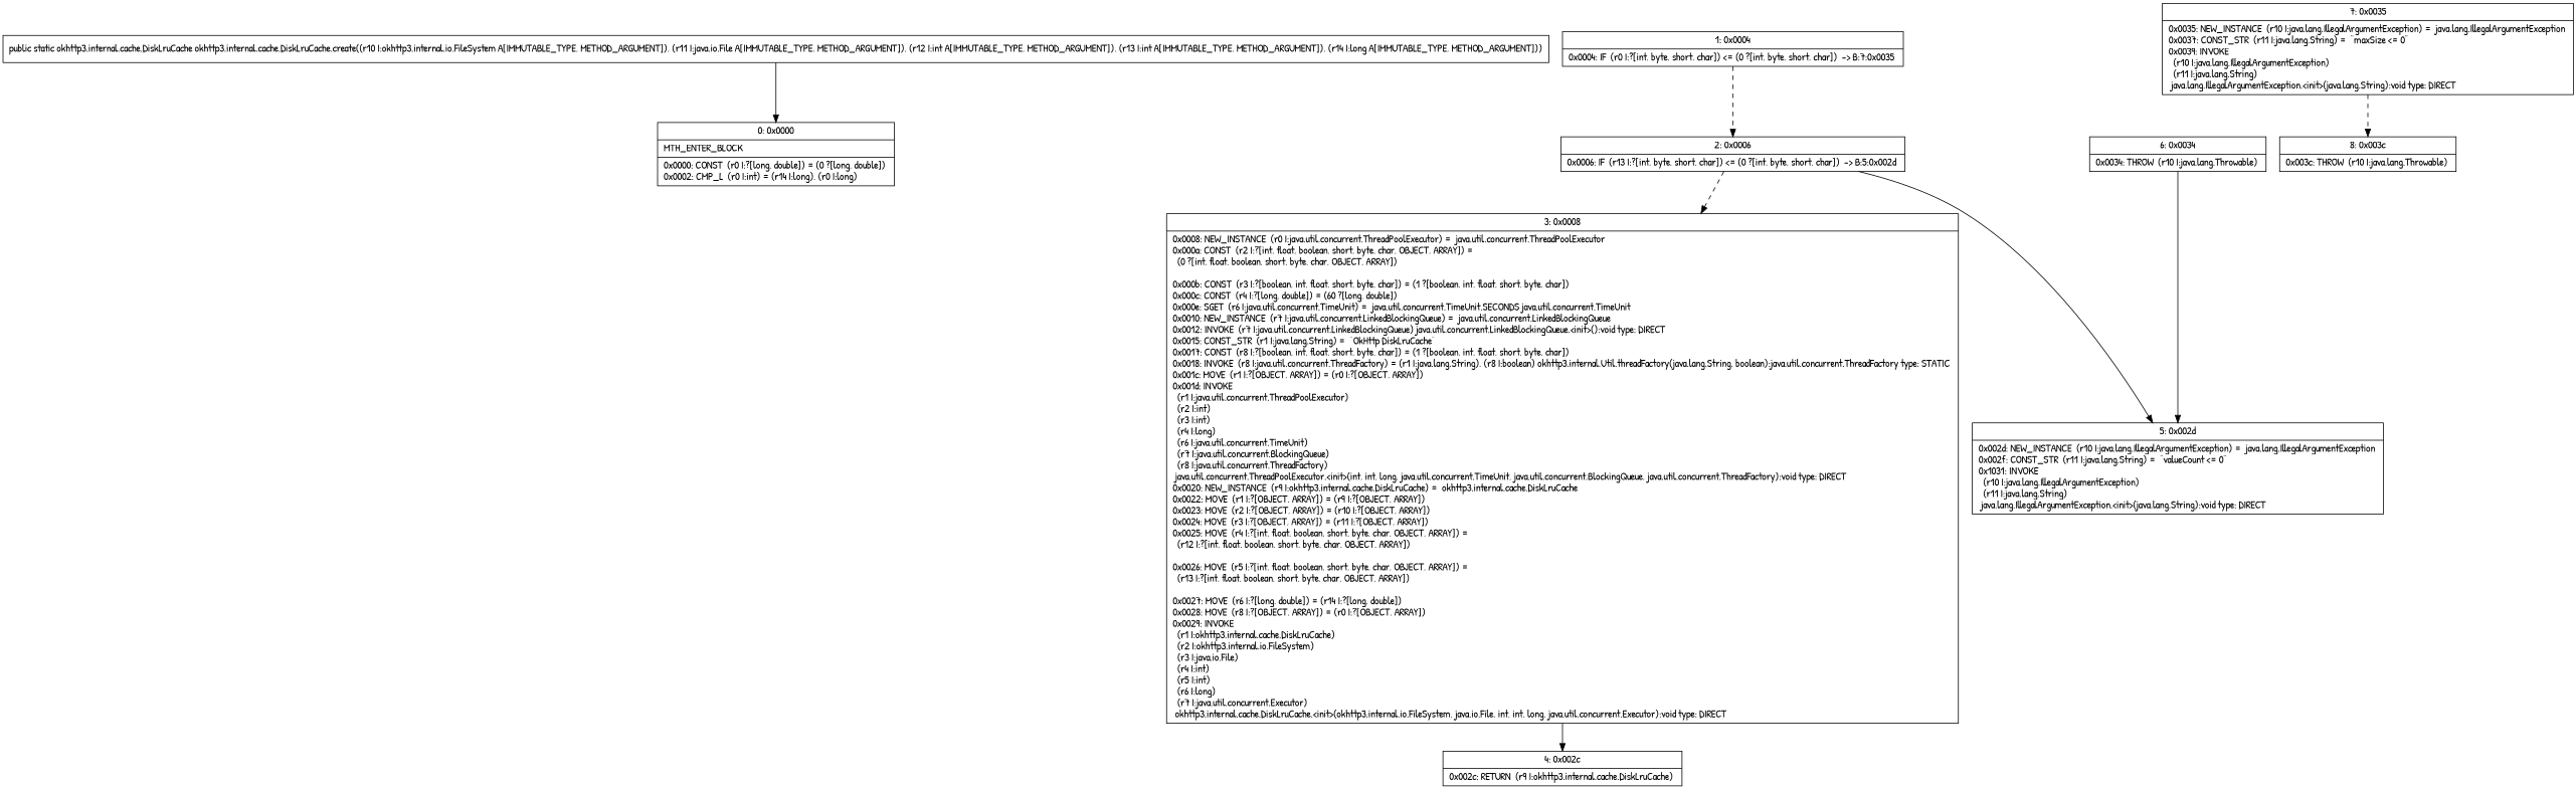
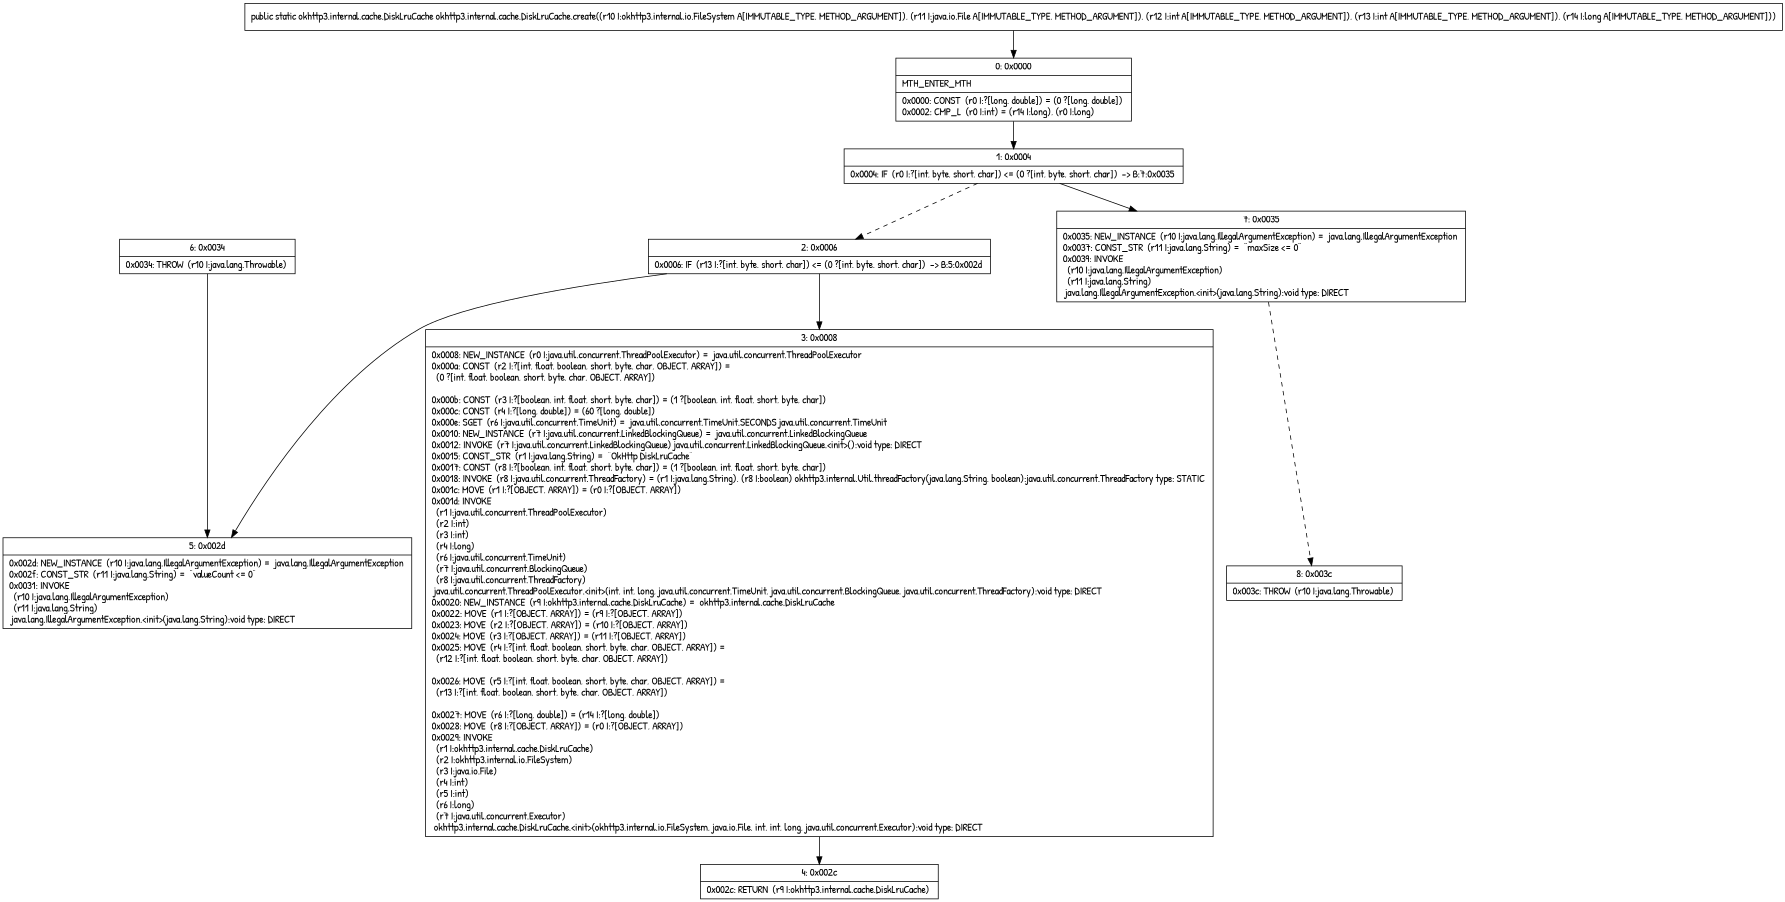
  digraph {
    fontname="Patrick Hand"
    node [fontname="Patrick Hand" shape=record]
    edge [fontname="Patrick Hand"]
-   n1 [label="{0\:\ 0x0000|MTH_ENTER_BLOCK\l|0x0000: CONST  (r0 I:?[long, double]) = (0 ?[long, double]) \l0x0002: CMP_L  (r0 I:int) = (r14 I:long), (r0 I:long) \l}"]
+   n1 [label="{0\:\ 0x0000|MTH_ENTER_MTH\l|0x0000: CONST  (r0 I:?[long, double]) = (0 ?[long, double]) \l0x0002: CMP_L  (r0 I:int) = (r14 I:long), (r0 I:long) \l}"]
    n2 [label="{1\:\ 0x0004|0x0004: IF  (r0 I:?[int, byte, short, char]) \<= (0 ?[int, byte, short, char])  \-\> B:7:0x0035 \l}"]
    n3 [label="{2\:\ 0x0006|0x0006: IF  (r13 I:?[int, byte, short, char]) \<= (0 ?[int, byte, short, char])  \-\> B:5:0x002d \l}"]
    n4 [label="{7\:\ 0x0035|0x0035: NEW_INSTANCE  (r10 I:java.lang.IllegalArgumentException) =  java.lang.IllegalArgumentException \l0x0037: CONST_STR  (r11 I:java.lang.String) =  \"maxSize \<= 0\" \l0x0039: INVOKE  \l  (r10 I:java.lang.IllegalArgumentException)\l  (r11 I:java.lang.String)\l java.lang.IllegalArgumentException.\<init\>(java.lang.String):void type: DIRECT \l}"]
    n5 [label="{3\:\ 0x0008|0x0008: NEW_INSTANCE  (r0 I:java.util.concurrent.ThreadPoolExecutor) =  java.util.concurrent.ThreadPoolExecutor \l0x000a: CONST  (r2 I:?[int, float, boolean, short, byte, char, OBJECT, ARRAY]) = \l  (0 ?[int, float, boolean, short, byte, char, OBJECT, ARRAY])\l \l0x000b: CONST  (r3 I:?[boolean, int, float, short, byte, char]) = (1 ?[boolean, int, float, short, byte, char]) \l0x000c: CONST  (r4 I:?[long, double]) = (60 ?[long, double]) \l0x000e: SGET  (r6 I:java.util.concurrent.TimeUnit) =  java.util.concurrent.TimeUnit.SECONDS java.util.concurrent.TimeUnit \l0x0010: NEW_INSTANCE  (r7 I:java.util.concurrent.LinkedBlockingQueue) =  java.util.concurrent.LinkedBlockingQueue \l0x0012: INVOKE  (r7 I:java.util.concurrent.LinkedBlockingQueue) java.util.concurrent.LinkedBlockingQueue.\<init\>():void type: DIRECT \l0x0015: CONST_STR  (r1 I:java.lang.String) =  \"OkHttp DiskLruCache\" \l0x0017: CONST  (r8 I:?[boolean, int, float, short, byte, char]) = (1 ?[boolean, int, float, short, byte, char]) \l0x0018: INVOKE  (r8 I:java.util.concurrent.ThreadFactory) = (r1 I:java.lang.String), (r8 I:boolean) okhttp3.internal.Util.threadFactory(java.lang.String, boolean):java.util.concurrent.ThreadFactory type: STATIC \l0x001c: MOVE  (r1 I:?[OBJECT, ARRAY]) = (r0 I:?[OBJECT, ARRAY]) \l0x001d: INVOKE  \l  (r1 I:java.util.concurrent.ThreadPoolExecutor)\l  (r2 I:int)\l  (r3 I:int)\l  (r4 I:long)\l  (r6 I:java.util.concurrent.TimeUnit)\l  (r7 I:java.util.concurrent.BlockingQueue)\l  (r8 I:java.util.concurrent.ThreadFactory)\l java.util.concurrent.ThreadPoolExecutor.\<init\>(int, int, long, java.util.concurrent.TimeUnit, java.util.concurrent.BlockingQueue, java.util.concurrent.ThreadFactory):void type: DIRECT \l0x0020: NEW_INSTANCE  (r9 I:okhttp3.internal.cache.DiskLruCache) =  okhttp3.internal.cache.DiskLruCache \l0x0022: MOVE  (r1 I:?[OBJECT, ARRAY]) = (r9 I:?[OBJECT, ARRAY]) \l0x0023: MOVE  (r2 I:?[OBJECT, ARRAY]) = (r10 I:?[OBJECT, ARRAY]) \l0x0024: MOVE  (r3 I:?[OBJECT, ARRAY]) = (r11 I:?[OBJECT, ARRAY]) \l0x0025: MOVE  (r4 I:?[int, float, boolean, short, byte, char, OBJECT, ARRAY]) = \l  (r12 I:?[int, float, boolean, short, byte, char, OBJECT, ARRAY])\l \l0x0026: MOVE  (r5 I:?[int, float, boolean, short, byte, char, OBJECT, ARRAY]) = \l  (r13 I:?[int, float, boolean, short, byte, char, OBJECT, ARRAY])\l \l0x0027: MOVE  (r6 I:?[long, double]) = (r14 I:?[long, double]) \l0x0028: MOVE  (r8 I:?[OBJECT, ARRAY]) = (r0 I:?[OBJECT, ARRAY]) \l0x0029: INVOKE  \l  (r1 I:okhttp3.internal.cache.DiskLruCache)\l  (r2 I:okhttp3.internal.io.FileSystem)\l  (r3 I:java.io.File)\l  (r4 I:int)\l  (r5 I:int)\l  (r6 I:long)\l  (r7 I:java.util.concurrent.Executor)\l okhttp3.internal.cache.DiskLruCache.\<init\>(okhttp3.internal.io.FileSystem, java.io.File, int, int, long, java.util.concurrent.Executor):void type: DIRECT \l}"]
-   n6 [label="{5\:\ 0x002d|0x002d: NEW_INSTANCE  (r10 I:java.lang.IllegalArgumentException) =  java.lang.IllegalArgumentException \l0x002f: CONST_STR  (r11 I:java.lang.String) =  \"valueCount \<= 0\" \l0x1031: INVOKE  \l  (r10 I:java.lang.IllegalArgumentException)\l  (r11 I:java.lang.String)\l java.lang.IllegalArgumentException.\<init\>(java.lang.String):void type: DIRECT \l}"]
+   n6 [label="{5\:\ 0x002d|0x002d: NEW_INSTANCE  (r10 I:java.lang.IllegalArgumentException) =  java.lang.IllegalArgumentException \l0x002f: CONST_STR  (r11 I:java.lang.String) =  \"valueCount \<= 0\" \l0x0031: INVOKE  \l  (r10 I:java.lang.IllegalArgumentException)\l  (r11 I:java.lang.String)\l java.lang.IllegalArgumentException.\<init\>(java.lang.String):void type: DIRECT \l}"]
    n7 [label="{8\:\ 0x003c|0x003c: THROW  (r10 I:java.lang.Throwable) \l}"]
    n8 [label="{4\:\ 0x002c|0x002c: RETURN  (r9 I:okhttp3.internal.cache.DiskLruCache) \l}"]
    n9 [label="{6\:\ 0x0034|0x0034: THROW  (r10 I:java.lang.Throwable) \l}"]
    n10 [label="{public static okhttp3.internal.cache.DiskLruCache okhttp3.internal.cache.DiskLruCache.create((r10 I:okhttp3.internal.io.FileSystem A[IMMUTABLE_TYPE, METHOD_ARGUMENT]), (r11 I:java.io.File A[IMMUTABLE_TYPE, METHOD_ARGUMENT]), (r12 I:int A[IMMUTABLE_TYPE, METHOD_ARGUMENT]), (r13 I:int A[IMMUTABLE_TYPE, METHOD_ARGUMENT]), (r14 I:long A[IMMUTABLE_TYPE, METHOD_ARGUMENT])) }"]
+   n1 -> n2
    n2 -> n3 [style=dashed]
-   n3 -> n5 [style=dashed]
+   n2 -> n4
+   n3 -> n5 [style=solid]
    n3 -> n6
    n4 -> n7 [style=dashed]
    n5 -> n8
    n9 -> n6
    n10 -> n1
  }
